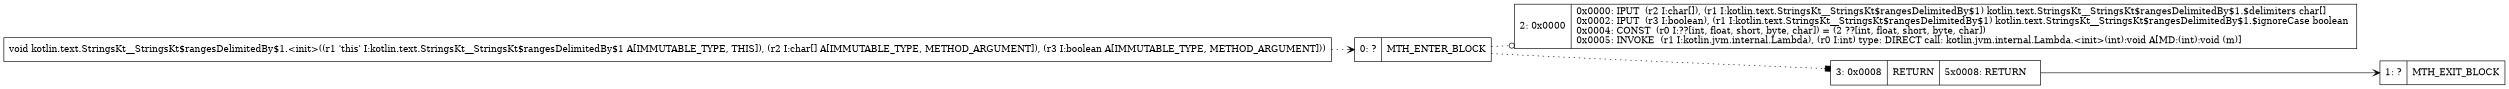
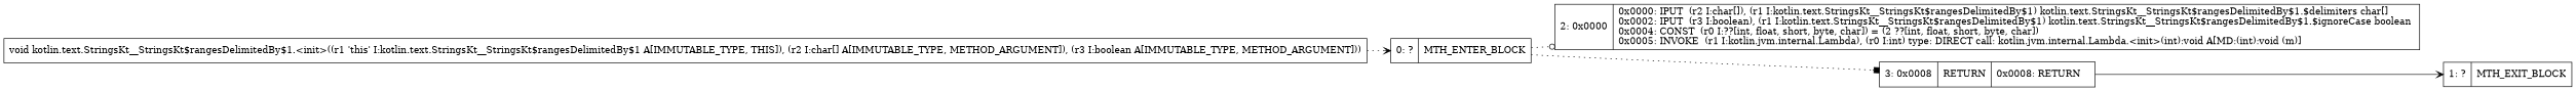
  digraph {
    rankdir=LR
    node [shape=record]
    edge [arrowhead=vee style=dotted]
    n1 [label="{0\:\ ?|MTH_ENTER_BLOCK\l}"]
    n2 [label="{2\:\ 0x0000|0x0000: IPUT  (r2 I:char[]), (r1 I:kotlin.text.StringsKt__StringsKt$rangesDelimitedBy$1) kotlin.text.StringsKt__StringsKt$rangesDelimitedBy$1.$delimiters char[] \l0x0002: IPUT  (r3 I:boolean), (r1 I:kotlin.text.StringsKt__StringsKt$rangesDelimitedBy$1) kotlin.text.StringsKt__StringsKt$rangesDelimitedBy$1.$ignoreCase boolean \l0x0004: CONST  (r0 I:??[int, float, short, byte, char]) = (2 ??[int, float, short, byte, char]) \l0x0005: INVOKE  (r1 I:kotlin.jvm.internal.Lambda), (r0 I:int) type: DIRECT call: kotlin.jvm.internal.Lambda.\<init\>(int):void A[MD:(int):void (m)]\l}"]
-   n3 [label="{3\:\ 0x0008|RETURN\l|5x0008: RETURN   \l}"]
+   n3 [label="{3\:\ 0x0008|RETURN\l|0x0008: RETURN   \l}"]
    n4 [label="{1\:\ ?|MTH_EXIT_BLOCK\l}"]
    n5 [label="{void kotlin.text.StringsKt__StringsKt$rangesDelimitedBy$1.\<init\>((r1 'this' I:kotlin.text.StringsKt__StringsKt$rangesDelimitedBy$1 A[IMMUTABLE_TYPE, THIS]), (r2 I:char[] A[IMMUTABLE_TYPE, METHOD_ARGUMENT]), (r3 I:boolean A[IMMUTABLE_TYPE, METHOD_ARGUMENT])) }"]
    n1 -> n2 [arrowhead=odot]
    n1 -> n3 [arrowhead=box]
    n3 -> n4 [style=solid]
    n5 -> n1
  }
